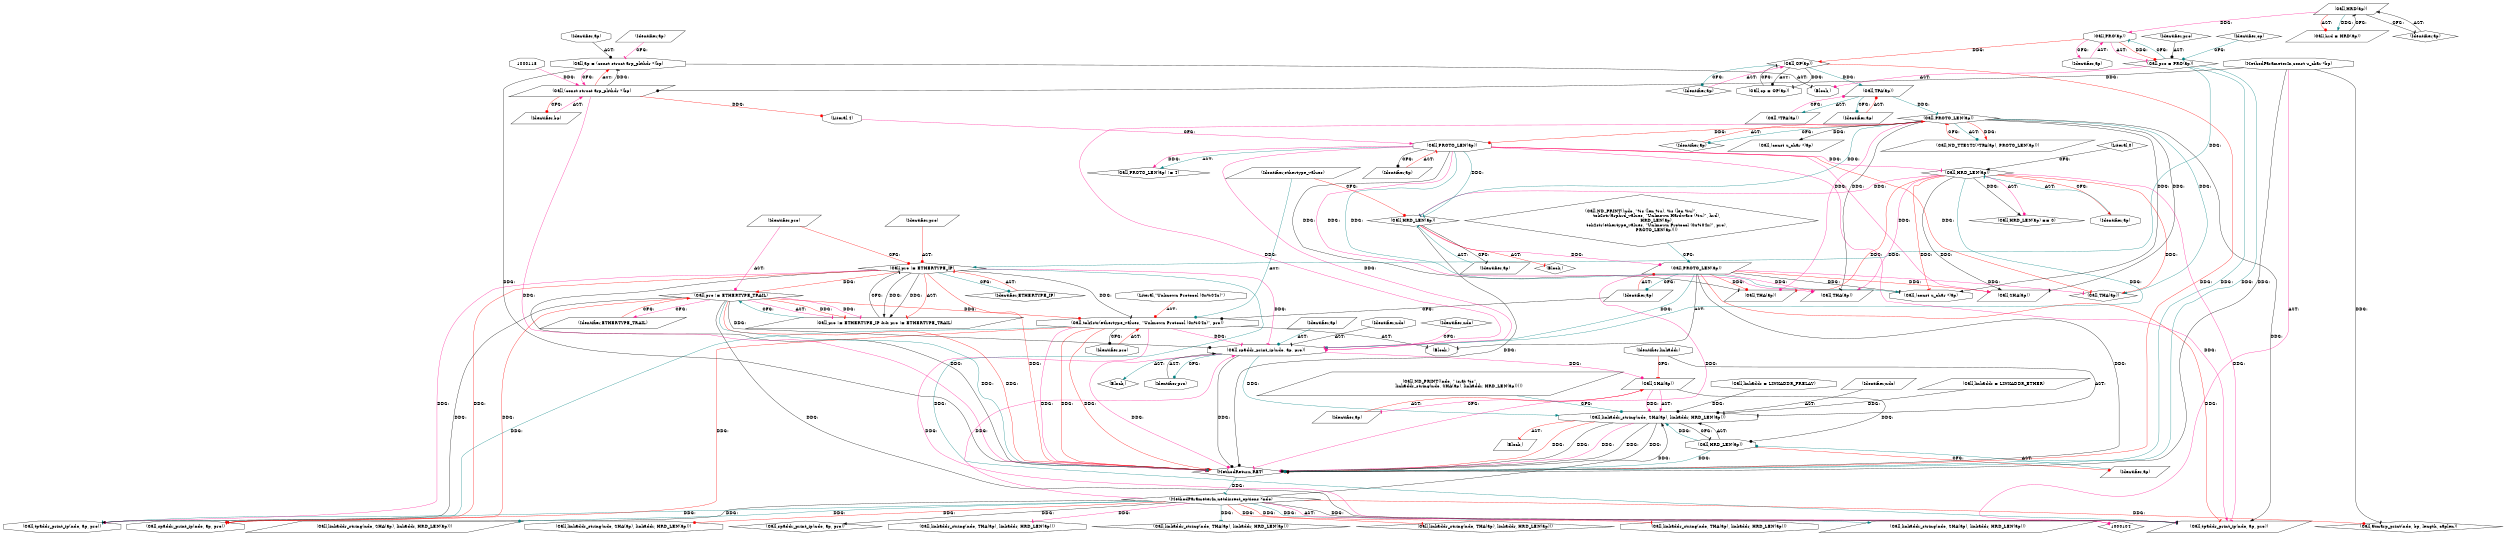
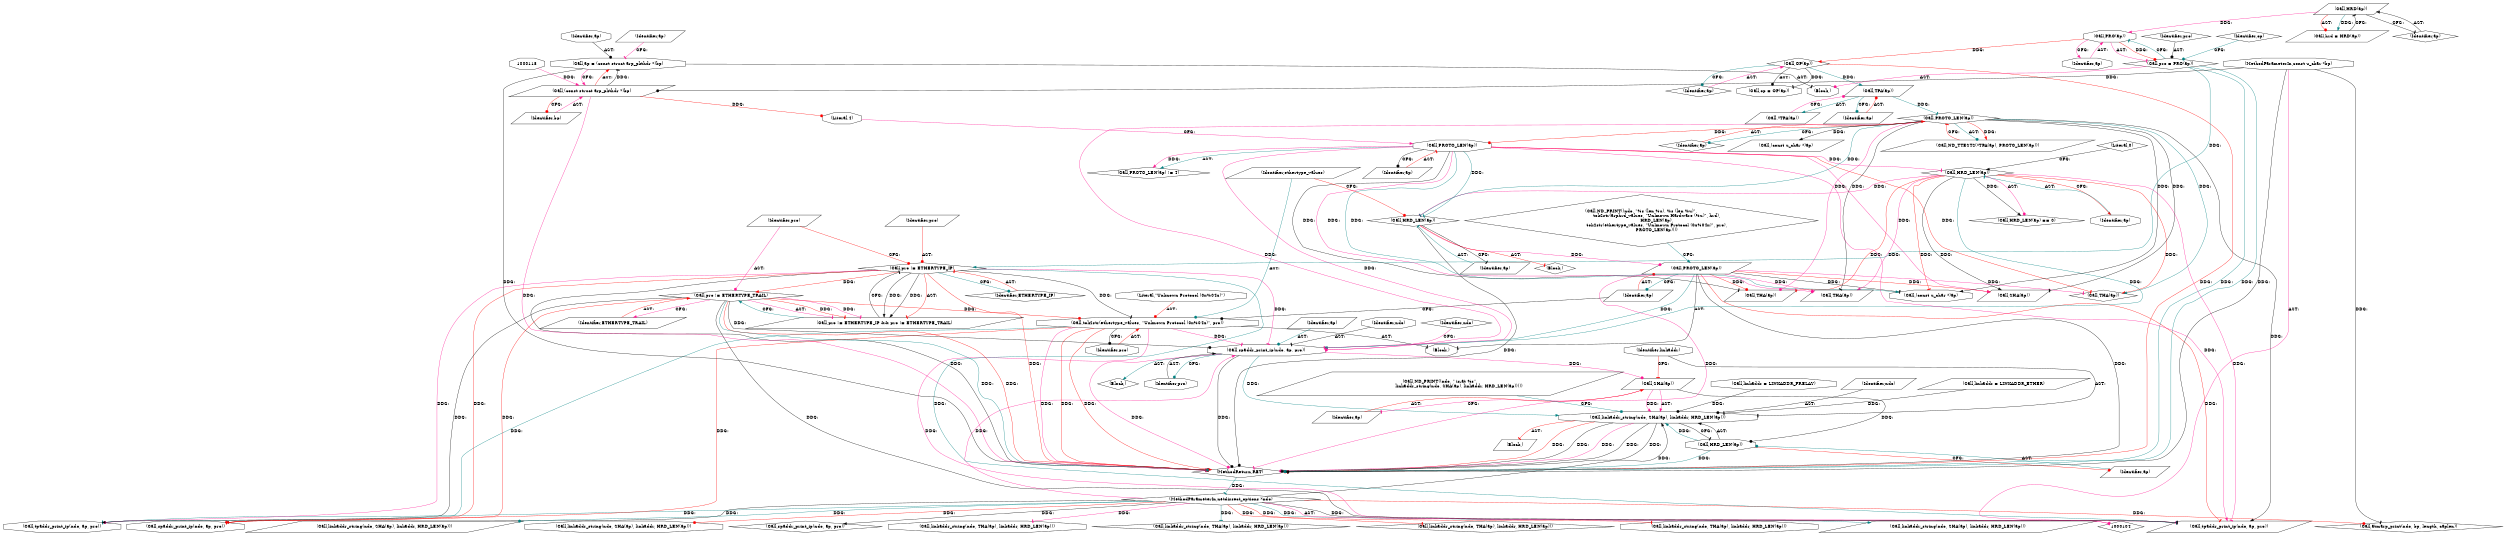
  digraph {
    node [shape=parallelogram]
    edge [arrowhead=tee color=black]
    n1 [label="(Call,spaddr_print_ip(ndo, ap, pro))" shape=octagon]
    n2 [label="(Call,linkaddr_string(ndo, SHA(ap), linkaddr, HRD_LEN(ap)))" shape=octagon]
    n3 [label="(Call,SHA(ap))"]
    n4 [label="(Identifier,pro)" shape=octagon]
    n5 [label="(Block,)" shape=diamond]
    n6 [label="(MethodReturn,RET)" shape=diamond]
    n7 [label="(Call,HRD_LEN(ap))" shape=octagon]
    n8 [label="(Block,)"]
    n9 [label="(Identifier,ap)"]
    n10 [label="(MethodParameterIn,netdissect_options *ndo)" shape=diamond]
    n11 [label="(Call,spaddr_print_ip(ndo, ap, pro))" shape=octagon]
    n12 [label="(Call,linkaddr_string(ndo, THA(ap), linkaddr, HRD_LEN(ap)))" shape=octagon]
    n13 [label="(Call,tpaddr_print_ip(ndo, ap, pro))" shape=octagon]
    n14 [label="(Call,linkaddr_string(ndo, SHA(ap), linkaddr, HRD_LEN(ap)))"]
    n15 [label="(Call,linkaddr_string(ndo, SHA(ap), linkaddr, HRD_LEN(ap)))"]
    n16 [label="(Call,linkaddr_string(ndo, SHA(ap), linkaddr, HRD_LEN(ap)))" shape=octagon]
    n17 [label="(Call,spaddr_print_ip(ndo, ap, pro))" shape=diamond]
    n18 [label="(Call,tpaddr_print_ip(ndo, ap, pro))"]
    n19 [label="(Call,linkaddr_string(ndo, THA(ap), linkaddr, HRD_LEN(ap)))" shape=octagon]
    n20 [label="(Call,linkaddr_string(ndo, THA(ap), linkaddr, HRD_LEN(ap)))" shape=diamond]
    n21 [label="(Call,atmarp_print(ndo, bp, length, caplen))" shape=diamond]
    n22 [label="(Call,linkaddr_string(ndo, THA(ap), linkaddr, HRD_LEN(ap)))" shape=diamond]
    1000104 [shape=diamond]
    n24 [label="(Call,PROTO_LEN(ap))"]
    n25 [label="(Call,SHA(ap))"]
    n26 [label="(Identifier,ap)"]
    n27 [label="(Call,THA(ap))" shape=diamond]
    n28 [label="(Call,THA(ap))"]
    n29 [label="(Block,)" shape=octagon]
    n30 [label="(Call,THA(ap))"]
    n31 [label="(Call,(const u_char *)ap)" shape=octagon]
    n32 [label="(Call,tok2str(ethertype_values, \"Unknown Protocol (0x%04x)\", pro))" shape=octagon]
    n33 [label="(Call,HRD_LEN(ap))" shape=diamond]
    n34 [label="(Block,)" shape=diamond]
    n35 [label="(Identifier,ap)"]
    n36 [label="(Call,HRD_LEN(ap))" shape=diamond]
    n37 [label="(Identifier,ap)" shape=octagon]
    n38 [label="(Call,HRD_LEN(ap) == 0)" shape=diamond]
    n39 [label="(Call,PROTO_LEN(ap))" shape=octagon]
    n40 [label="(Identifier,ap)"]
    n41 [label="(Call,PROTO_LEN(ap) != 4)" shape=diamond]
    n42 [label="(Call,PROTO_LEN(ap))" shape=diamond]
    n43 [label="(Identifier,ap)" shape=diamond]
    n44 [label="(Call,(const u_char *)ap)"]
    n45 [label="(Call,ND_TTEST2(*TPA(ap), PROTO_LEN(ap)))"]
    n46 [label="(Call,TPA(ap))"]
    n47 [label="(Identifier,ap)"]
    n48 [label="(Call,*TPA(ap))"]
    n49 [label="(Call,OP(ap))" shape=diamond]
    n50 [label="(Call,op = OP(ap))" shape=octagon]
    n51 [label="(Identifier,ap)" shape=diamond]
    n52 [label="(Call,PRO(ap))" shape=octagon]
    n53 [label="(Call,pro = PRO(ap))" shape=diamond]
    n54 [label="(Identifier,ap)" shape=octagon]
    n55 [label="(Block,)" shape=octagon]
    n56 [label="(Call,pro != ETHERTYPE_IP)" shape=diamond]
    n57 [label="(Call,HRD(ap))"]
    n58 [label="(Call,hrd = HRD(ap))"]
    n59 [label="(Identifier,ap)" shape=diamond]
    n60 [label="(Call,ap = (const struct arp_pkthdr *)bp)" shape=octagon]
    n61 [label="(Call,(const struct arp_pkthdr *)bp)"]
    n62 [label="(Identifier,bp)"]
    n63 [label="(Literal,4)" shape=octagon]
    n64 [label="(MethodParameterIn,const u_char *bp)" shape=octagon]
    n65 [label="(Call,pro != ETHERTYPE_TRAIL)" shape=diamond]
    n66 [label="(Call,pro != ETHERTYPE_IP && pro != ETHERTYPE_TRAIL)"]
    n67 [label="(Identifier,ETHERTYPE_IP)" shape=diamond]
    n68 [label="(Identifier,pro)" shape=octagon]
    n69 [label="(Identifier,ETHERTYPE_TRAIL)"]
    n70 [label="(Identifier,ap)"]
    n71 [label="(Identifier,pro)" shape=diamond]
    n72 [label="(Call,linkaddr = LINKADDR_ETHER)"]
    n73 [label="(Call,linkaddr = LINKADDR_FRELAY)" shape=octagon]
    n74 [label="(Identifier,ndo)"]
    n75 [label="(Identifier,ap)" shape=octagon]
    n76 [label="(Identifier,op)" shape=diamond]
    n77 [label="(Call,ND_PRINT((ndo, \"%s (len %u), %s (len %u)\",\n                      tok2str(arphrd_values, \"Unknown Hardware (%u)\", hrd),\n                      HRD_LEN(ap),\n                      tok2str(ethertype_values, \"Unknown Protocol (0x%04x)\", pro),\n                      PROTO_LEN(ap))))" shape=diamond]
    n78 [label="(Identifier,ap)"]
    n79 [label="(Identifier,ethertype_values)"]
    n80 [label="(Identifier,ap)"]
    n81 [label="(Literal,0)" shape=diamond]
    n82 [label="(Identifier,pro)"]
    n83 [label="(Identifier,ndo)" shape=diamond]
    n84 [label="(Identifier,linkaddr)" shape=octagon]
    n85 [label="(Literal,\"Unknown Protocol (0x%04x)\")" shape=octagon]
    n86 [label="(Identifier,ndo)" shape=octagon]
    n87 [label="(Call,ND_PRINT((ndo, \" is-at %s\",\n                           linkaddr_string(ndo, SHA(ap), linkaddr, HRD_LEN(ap)))))"]
    n88 [label="(Identifier,pro)"]
    1000118 [shape=octagon]
    n1 -> n2 [arrowhead=normal color=teal label="DDG: "]
    n1 -> n3 [arrowhead=dot color=deeppink label="DDG: "]
    n1 -> n4 [arrowhead=dot color=teal label="CFG: "]
    n1 -> n5 [arrowhead=normal color=teal label="AST: "]
    n1 -> n6 [arrowhead=dot color=deeppink label="DDG: "]
    n1 -> n6 [arrowhead=dot label="DDG: "]
    n2 -> n6 [color=red label="DDG: "]
    n2 -> n6 [label="DDG: "]
    n2 -> n6 [arrowhead=dot color=deeppink label="DDG: "]
    n2 -> n6 [arrowhead=normal label="DDG: "]
    n2 -> n6 [label="DDG: "]
    n2 -> n7 [label="CFG: "]
    n2 -> n8 [color=red label="AST: "]
    n3 -> n2 [arrowhead=normal color=deeppink label="AST: "]
    n3 -> n2 [arrowhead=normal color=deeppink label="DDG: "]
    n3 -> n7 [arrowhead=dot label="DDG: "]
    n3 -> n9 [color=deeppink label="CFG: "]
    n4 -> n1 [arrowhead=normal label="AST: "]
    n6 -> n10 [color=teal label="DDG: "]
    n7 -> n2 [arrowhead=normal label="AST: "]
    n7 -> n2 [arrowhead=normal color=teal label="DDG: "]
    n7 -> n6 [arrowhead=dot color=teal label="DDG: "]
    n7 -> n70 [arrowhead=dot color=red label="CFG: "]
    n9 -> n3 [arrowhead=normal color=red label="AST: "]
    n10 -> n1 [arrowhead=normal color=deeppink label="DDG: "]
    n10 -> n2 [arrowhead=normal label="DDG: "]
    n10 -> n11 [arrowhead=normal label="DDG: "]
    n10 -> n12 [color=red label="DDG: "]
    n10 -> n13 [color=teal label="DDG: "]
    n10 -> n14 [arrowhead=normal color=teal label="DDG: "]
    n10 -> n15 [arrowhead=dot color=teal label="DDG: "]
    n10 -> n16 [arrowhead=dot color=red label="DDG: "]
    n10 -> n17 [arrowhead=normal label="DDG: "]
    n10 -> n18 [label="DDG: "]
    n10 -> n19 [color=deeppink label="DDG: "]
    n10 -> n20 [color=teal label="DDG: "]
    n10 -> n21 [arrowhead=dot color=red label="DDG: "]
    n10 -> n22 [color=red label="DDG: "]
    n10 -> 1000104 [color=deeppink label="AST: "]
    n24 -> n1 [arrowhead=dot color=teal label="DDG: "]
    n24 -> n6 [arrowhead=dot label="DDG: "]
    n24 -> n6 [color=deeppink label="DDG: "]
    n24 -> n18 [color=red label="DDG: "]
    n24 -> n25 [arrowhead=normal color=red label="DDG: "]
    n24 -> n26 [arrowhead=dot color=teal label="CFG: "]
    n24 -> n27 [color=deeppink label="DDG: "]
    n24 -> n28 [arrowhead=dot color=red label="DDG: "]
    n24 -> n29 [label="AST: "]
    n24 -> n30 [arrowhead=normal color=deeppink label="DDG: "]
    n24 -> n31 [label="DDG: "]
    n26 -> n24 [arrowhead=dot color=red label="AST: "]
    n26 -> n32 [arrowhead=dot label="CFG: "]
    n32 -> n1 [color=deeppink label="DDG: "]
    n32 -> n6 [arrowhead=normal color=deeppink label="DDG: "]
    n32 -> n6 [color=red label="DDG: "]
    n32 -> n6 [arrowhead=normal color=red label="DDG: "]
    n32 -> n11 [color=red label="DDG: "]
    n32 -> n13 [color=teal label="DDG: "]
    n32 -> n18 [arrowhead=dot color=deeppink label="DDG: "]
    n32 -> n29 [label="AST: "]
    n32 -> n68 [arrowhead=dot label="CFG: "]
    n33 -> n6 [arrowhead=dot label="DDG: "]
    n33 -> n24 [arrowhead=dot color=deeppink label="DDG: "]
    n33 -> n34 [color=red label="AST: "]
    n33 -> n35 [label="CFG: "]
    n35 -> n33 [color=teal label="AST: "]
    n36 -> n1 [arrowhead=normal color=teal label="DDG: "]
    n36 -> n18 [color=deeppink label="DDG: "]
    n36 -> n25 [arrowhead=normal label="DDG: "]
    n36 -> n27 [arrowhead=normal color=red label="DDG: "]
    n36 -> n28 [color=red label="DDG: "]
    n36 -> n30 [arrowhead=normal color=deeppink label="DDG: "]
    n36 -> n31 [color=red label="DDG: "]
    n36 -> n33 [color=deeppink label="DDG: "]
    n36 -> n37 [arrowhead=normal color=red label="CFG: "]
    n36 -> n38 [arrowhead=dot color=deeppink label="AST: "]
    n36 -> n38 [arrowhead=normal label="DDG: "]
    n37 -> n36 [color=teal label="AST: "]
    n39 -> n1 [color=deeppink label="DDG: "]
    n39 -> n18 [arrowhead=normal color=deeppink label="DDG: "]
    n39 -> n25 [arrowhead=normal color=deeppink label="DDG: "]
    n39 -> n27 [color=red label="DDG: "]
    n39 -> n28 [label="DDG: "]
    n39 -> n30 [arrowhead=dot color=deeppink label="DDG: "]
    n39 -> n31 [arrowhead=normal color=teal label="DDG: "]
    n39 -> n33 [color=teal label="DDG: "]
    n39 -> n36 [color=deeppink label="DDG: "]
    n39 -> n40 [arrowhead=dot label="CFG: "]
    n39 -> n41 [arrowhead=normal color=teal label="AST: "]
    n39 -> n41 [arrowhead=normal color=deeppink label="DDG: "]
    n40 -> n39 [color=red label="AST: "]
    n42 -> n1 [arrowhead=dot color=deeppink label="DDG: "]
    n42 -> n18 [arrowhead=normal label="DDG: "]
    n42 -> n25 [label="DDG: "]
    n42 -> n27 [arrowhead=normal color=teal label="DDG: "]
    n42 -> n28 [arrowhead=dot color=deeppink label="DDG: "]
    n42 -> n30 [label="DDG: "]
    n42 -> n31 [arrowhead=normal label="DDG: "]
    n42 -> n33 [color=teal label="DDG: "]
    n42 -> n39 [arrowhead=dot color=red label="DDG: "]
    n42 -> n43 [arrowhead=dot color=teal label="CFG: "]
    n42 -> n44 [arrowhead=normal label="DDG: "]
    n42 -> n45 [arrowhead=dot color=teal label="AST: "]
    n42 -> n45 [arrowhead=normal color=red label="DDG: "]
    n43 -> n42 [arrowhead=normal color=red label="AST: "]
    n45 -> n42 [color=red label="CFG: "]
    n46 -> n42 [color=teal label="DDG: "]
    n46 -> n47 [arrowhead=dot color=teal label="CFG: "]
    n46 -> n48 [arrowhead=normal color=teal label="AST: "]
    n47 -> n46 [arrowhead=dot color=red label="AST: "]
    n48 -> n46 [arrowhead=dot color=deeppink label="CFG: "]
    n49 -> n6 [color=red label="DDG: "]
    n49 -> n46 [arrowhead=normal color=teal label="DDG: "]
    n49 -> n50 [arrowhead=dot label="AST: "]
    n49 -> n50 [label="DDG: "]
    n49 -> n51 [arrowhead=dot color=teal label="CFG: "]
-   n50 -> n49 [label="CFG: "]
    n51 -> n49 [arrowhead=normal color=deeppink label="AST: "]
    n52 -> n49 [arrowhead=normal color=red label="DDG: "]
    n52 -> n53 [color=deeppink label="AST: "]
    n52 -> n53 [arrowhead=dot color=red label="DDG: "]
    n52 -> n54 [arrowhead=normal color=deeppink label="CFG: "]
    n53 -> n6 [arrowhead=dot color=teal label="DDG: "]
    n53 -> n6 [arrowhead=dot color=teal label="DDG: "]
    n53 -> n52 [color=teal label="CFG: "]
    n53 -> n55 [arrowhead=dot color=deeppink label="AST: "]
    n53 -> n56 [arrowhead=normal color=teal label="DDG: "]
    n54 -> n52 [arrowhead=normal color=deeppink label="AST: "]
    n56 -> n1 [color=deeppink label="DDG: "]
    n56 -> n6 [label="DDG: "]
    n56 -> n6 [arrowhead=dot color=red label="DDG: "]
    n56 -> n11 [arrowhead=normal color=red label="DDG: "]
    n56 -> n13 [arrowhead=dot color=deeppink label="DDG: "]
    n56 -> n18 [color=teal label="DDG: "]
    n56 -> n32 [label="DDG: "]
    n56 -> n65 [arrowhead=normal color=red label="DDG: "]
    n56 -> n66 [color=red label="AST: "]
    n56 -> n66 [arrowhead=normal label="DDG: "]
    n56 -> n66 [arrowhead=normal label="DDG: "]
    n56 -> n67 [arrowhead=dot color=teal label="CFG: "]
    n57 -> n52 [arrowhead=normal color=deeppink label="DDG: "]
    n57 -> n58 [arrowhead=dot color=red label="AST: "]
    n57 -> n58 [arrowhead=normal color=teal label="DDG: "]
    n57 -> n59 [label="CFG: "]
    n58 -> n57 [label="CFG: "]
    n59 -> n57 [arrowhead=normal label="AST: "]
    n60 -> n6 [label="DDG: "]
    n60 -> n55 [label="AST: "]
    n60 -> n61 [arrowhead=normal color=deeppink label="CFG: "]
    n61 -> n6 [color=deeppink label="DDG: "]
    n61 -> n60 [arrowhead=normal color=red label="AST: "]
    n61 -> n60 [label="DDG: "]
    n61 -> n62 [arrowhead=dot color=red label="CFG: "]
    n61 -> n63 [arrowhead=dot color=red label="DDG: "]
    n62 -> n61 [arrowhead=normal color=deeppink label="AST: "]
    n63 -> n39 [arrowhead=normal color=deeppink label="CFG: "]
    n64 -> n6 [arrowhead=normal label="DDG: "]
    n64 -> n21 [label="DDG: "]
    n64 -> 1000104 [arrowhead=dot color=deeppink label="AST: "]
    n64 -> n61 [arrowhead=dot label="DDG: "]
    n65 -> n1 [arrowhead=dot label="DDG: "]
    n65 -> n6 [arrowhead=dot color=red label="DDG: "]
    n65 -> n6 [arrowhead=dot color=teal label="DDG: "]
    n65 -> n11 [color=red label="DDG: "]
    n65 -> n13 [arrowhead=normal label="DDG: "]
    n65 -> n18 [label="DDG: "]
    n65 -> n32 [arrowhead=dot color=red label="DDG: "]
    n65 -> n66 [color=deeppink label="AST: "]
    n65 -> n66 [color=red label="DDG: "]
    n65 -> n66 [color=deeppink label="DDG: "]
    n65 -> n69 [arrowhead=normal color=deeppink label="CFG: "]
    n66 -> n56 [label="CFG: "]
    n66 -> n65 [arrowhead=normal color=teal label="CFG: "]
    n67 -> n56 [color=red label="AST: "]
    n68 -> n32 [arrowhead=normal color=red label="AST: "]
-   n69 -> n65 [arrowhead=normal color=red label="CFG: "]
+   n69 -> n65 [arrowhead=normal color=red label="AST: "]
    n70 -> n7 [arrowhead=dot color=teal label="AST: "]
    n71 -> n53 [arrowhead=dot label="AST: "]
    n72 -> n2 [label="DDG: "]
    n73 -> n2 [arrowhead=dot label="DDG: "]
    n74 -> n2 [arrowhead=dot label="AST: "]
    n75 -> n60 [arrowhead=dot label="AST: "]
    n76 -> n53 [arrowhead=dot color=teal label="CFG: "]
    n77 -> n24 [arrowhead=normal color=teal label="CFG: "]
    n78 -> n1 [arrowhead=dot color=teal label="AST: "]
    n79 -> n32 [arrowhead=dot color=teal label="AST: "]
    n79 -> n33 [arrowhead=dot color=red label="CFG: "]
    n80 -> n60 [color=deeppink label="CFG: "]
    n81 -> n36 [arrowhead=normal label="CFG: "]
    n82 -> n56 [arrowhead=dot color=red label="AST: "]
    n83 -> n1 [color=deeppink label="CFG: "]
    n84 -> n2 [label="AST: "]
    n84 -> n3 [color=red label="CFG: "]
    n85 -> n32 [arrowhead=dot color=red label="AST: "]
    n86 -> n1 [label="AST: "]
    n87 -> n2 [arrowhead=dot color=teal label="CFG: "]
    n88 -> n56 [arrowhead=dot color=red label="CFG: "]
    n88 -> n65 [arrowhead=dot color=deeppink label="AST: "]
    1000118 -> n61 [arrowhead=normal color=deeppink label="DDG: "]
  }
